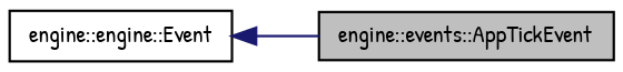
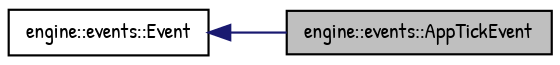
  digraph {
    rankdir=LR
    fontname="Patrick Hand"
    node [color=black fontname="Patrick Hand" fontsize=10 shape=record style=filled]
    n1 [fillcolor=grey75 fontcolor=black height=0.2 label="engine::events::AppTickEvent" width=0.4]
-   n2 [fillcolor=white height=0.2 label="engine::engine::Event" width=0.4]
+   n2 [fillcolor=white height=0.2 label="engine::events::Event" width=0.4]
    n2 -> n1 [color=midnightblue dir=back fontname="Patrick Hand" fontsize=10 labelfontname=Helvetica labelfontsize=10 style=solid]
  }
